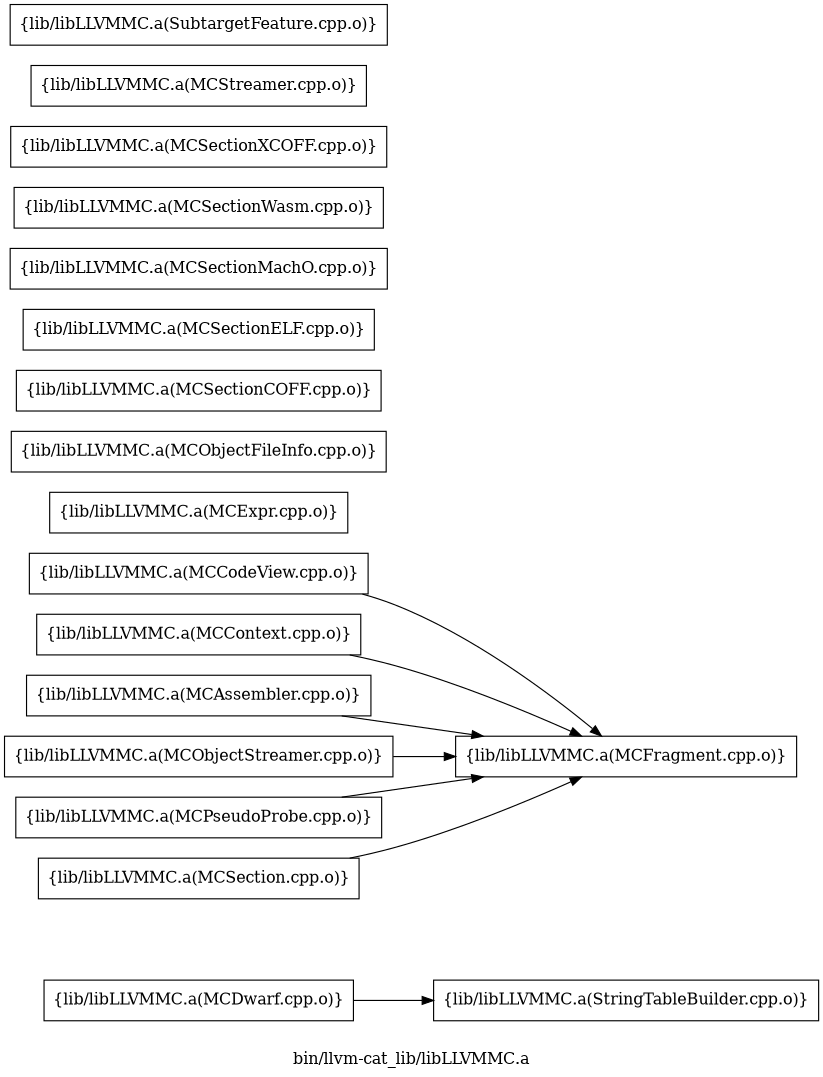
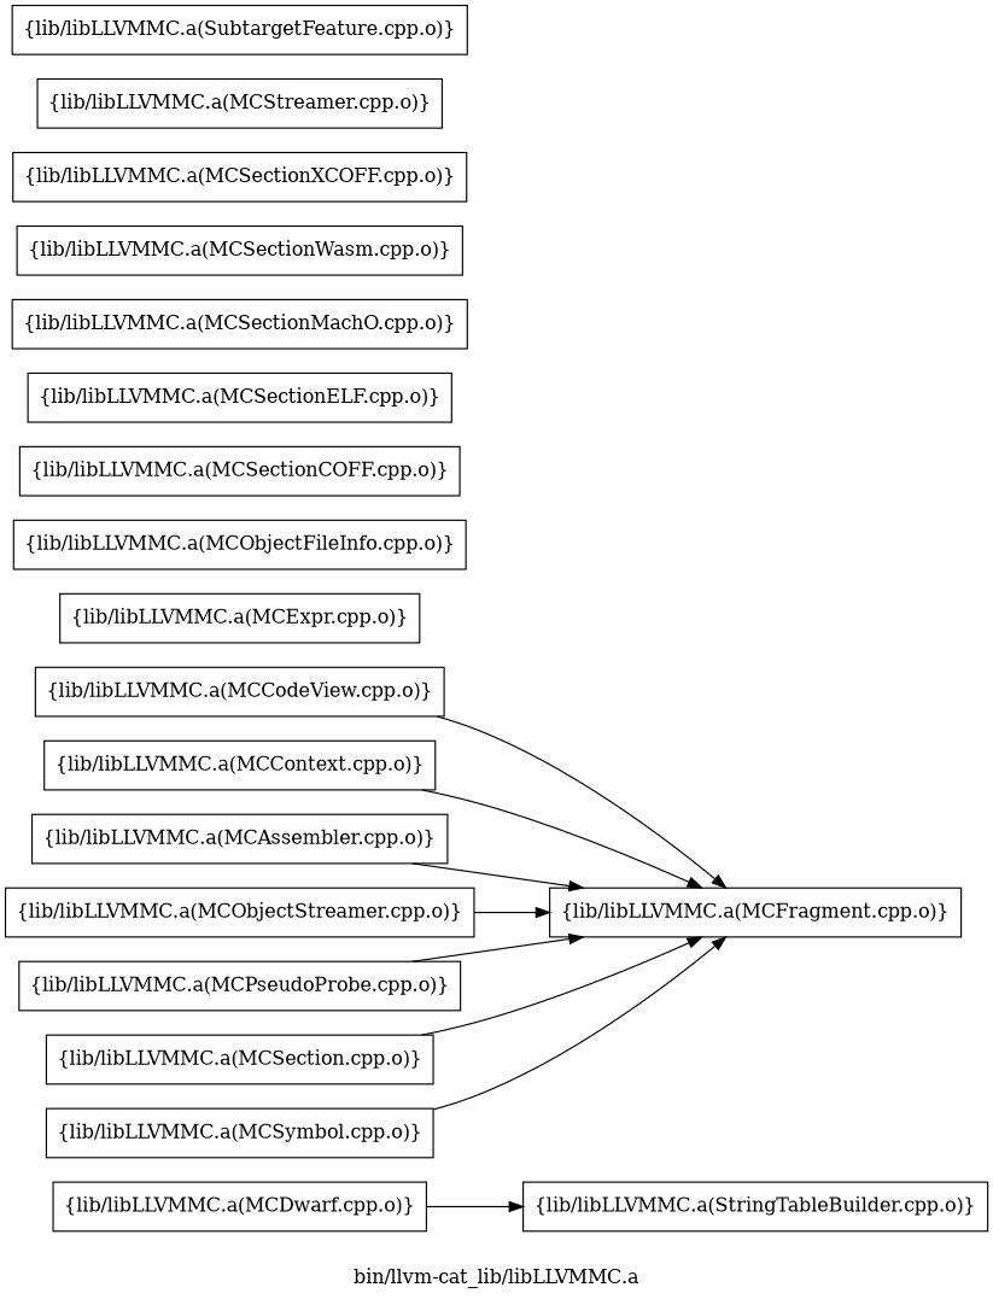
  digraph {
    label="bin/llvm-cat_lib/libLLVMMC.a"
    rankdir=LR
    node [group=0 shape=box]
    n1 [label="{lib/libLLVMMC.a(StringTableBuilder.cpp.o)}"]
    n2 [label="{lib/libLLVMMC.a(MCCodeView.cpp.o)}"]
    n3 [label="{lib/libLLVMMC.a(MCFragment.cpp.o)}"]
    n4 [label="{lib/libLLVMMC.a(MCContext.cpp.o)}"]
    n5 [label="{lib/libLLVMMC.a(MCDwarf.cpp.o)}"]
    n6 [label="{lib/libLLVMMC.a(MCExpr.cpp.o)}"]
    n7 [label="{lib/libLLVMMC.a(MCAssembler.cpp.o)}"]
    n8 [label="{lib/libLLVMMC.a(MCObjectFileInfo.cpp.o)}"]
    n9 [label="{lib/libLLVMMC.a(MCObjectStreamer.cpp.o)}"]
    n10 [label="{lib/libLLVMMC.a(MCPseudoProbe.cpp.o)}"]
    n11 [label="{lib/libLLVMMC.a(MCSection.cpp.o)}"]
    n12 [label="{lib/libLLVMMC.a(MCSectionCOFF.cpp.o)}"]
    n13 [label="{lib/libLLVMMC.a(MCSectionELF.cpp.o)}"]
    n14 [label="{lib/libLLVMMC.a(MCSectionMachO.cpp.o)}"]
    n15 [label="{lib/libLLVMMC.a(MCSectionWasm.cpp.o)}"]
    n16 [label="{lib/libLLVMMC.a(MCSectionXCOFF.cpp.o)}"]
    n17 [label="{lib/libLLVMMC.a(MCStreamer.cpp.o)}"]
+   n18 [label="{lib/libLLVMMC.a(MCSymbol.cpp.o)}"]
    n19 [label="{lib/libLLVMMC.a(SubtargetFeature.cpp.o)}"]
    n2 -> n3
    n4 -> n3
    n5 -> n1
    n7 -> n3
    n9 -> n3
    n10 -> n3
    n11 -> n3
+   n18 -> n3
  }
